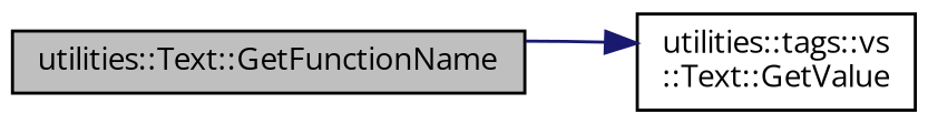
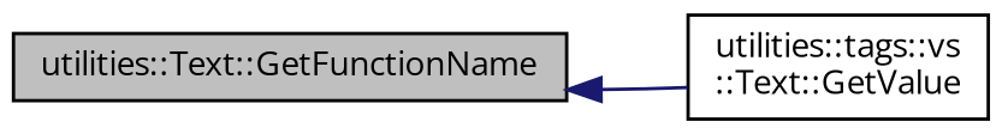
  digraph {
    rankdir=LR
    fontname="Open Sans"
    node [color=black fontname="Open Sans" fontsize=10 shape=record style=filled]
    n1 [fillcolor=grey75 fontcolor=black height=0.2 label="utilities::Text::GetFunctionName" width=0.4]
    n2 [fillcolor=white height=0.2 label="utilities::tags::vs\l::Text::GetValue" width=0.4]
-   n2 -> n1 [color=midnightblue dir=back fontname="Open Sans" fontsize=10 labelfontname=Verdana labelfontsize=10 style=solid]
+   n1 -> n2 [color=midnightblue dir=back fontname="Open Sans" fontsize=10 labelfontname=Verdana labelfontsize=10 style=solid]
  }
